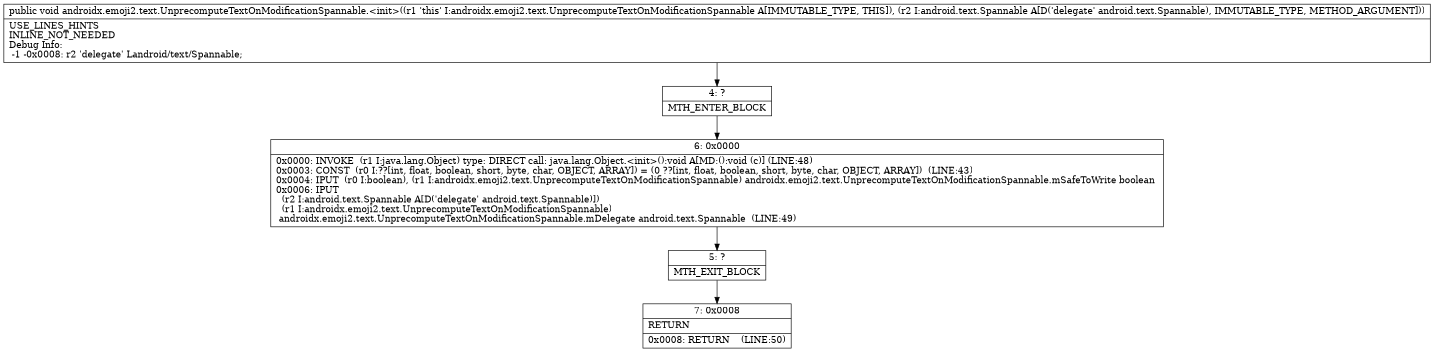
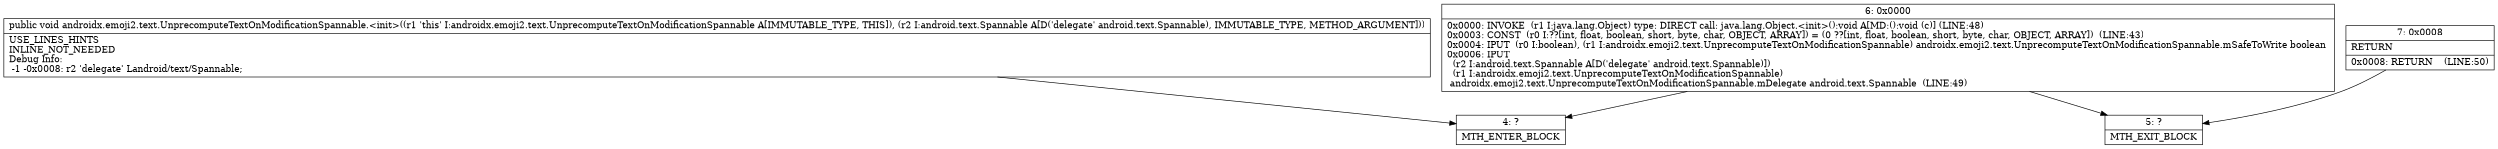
  digraph {
    node [shape=record]
    n1 [label="{4\:\ ?|MTH_ENTER_BLOCK\l}"]
    n2 [label="{6\:\ 0x0000|0x0000: INVOKE  (r1 I:java.lang.Object) type: DIRECT call: java.lang.Object.\<init\>():void A[MD:():void (c)] (LINE:48)\l0x0003: CONST  (r0 I:??[int, float, boolean, short, byte, char, OBJECT, ARRAY]) = (0 ??[int, float, boolean, short, byte, char, OBJECT, ARRAY])  (LINE:43)\l0x0004: IPUT  (r0 I:boolean), (r1 I:androidx.emoji2.text.UnprecomputeTextOnModificationSpannable) androidx.emoji2.text.UnprecomputeTextOnModificationSpannable.mSafeToWrite boolean \l0x0006: IPUT  \l  (r2 I:android.text.Spannable A[D('delegate' android.text.Spannable)])\l  (r1 I:androidx.emoji2.text.UnprecomputeTextOnModificationSpannable)\l androidx.emoji2.text.UnprecomputeTextOnModificationSpannable.mDelegate android.text.Spannable  (LINE:49)\l}"]
    n3 [label="{5\:\ ?|MTH_EXIT_BLOCK\l}"]
    n4 [label="{7\:\ 0x0008|RETURN\l|0x0008: RETURN    (LINE:50)\l}"]
    n5 [label="{public void androidx.emoji2.text.UnprecomputeTextOnModificationSpannable.\<init\>((r1 'this' I:androidx.emoji2.text.UnprecomputeTextOnModificationSpannable A[IMMUTABLE_TYPE, THIS]), (r2 I:android.text.Spannable A[D('delegate' android.text.Spannable), IMMUTABLE_TYPE, METHOD_ARGUMENT]))  | USE_LINES_HINTS\lINLINE_NOT_NEEDED\lDebug Info:\l  \-1 \-0x0008: r2 'delegate' Landroid\/text\/Spannable;\l}"]
-   n1 -> n2
+   n2 -> n1
    n2 -> n3
-   n3 -> n4
+   n4 -> n3
    n5 -> n1
  }
